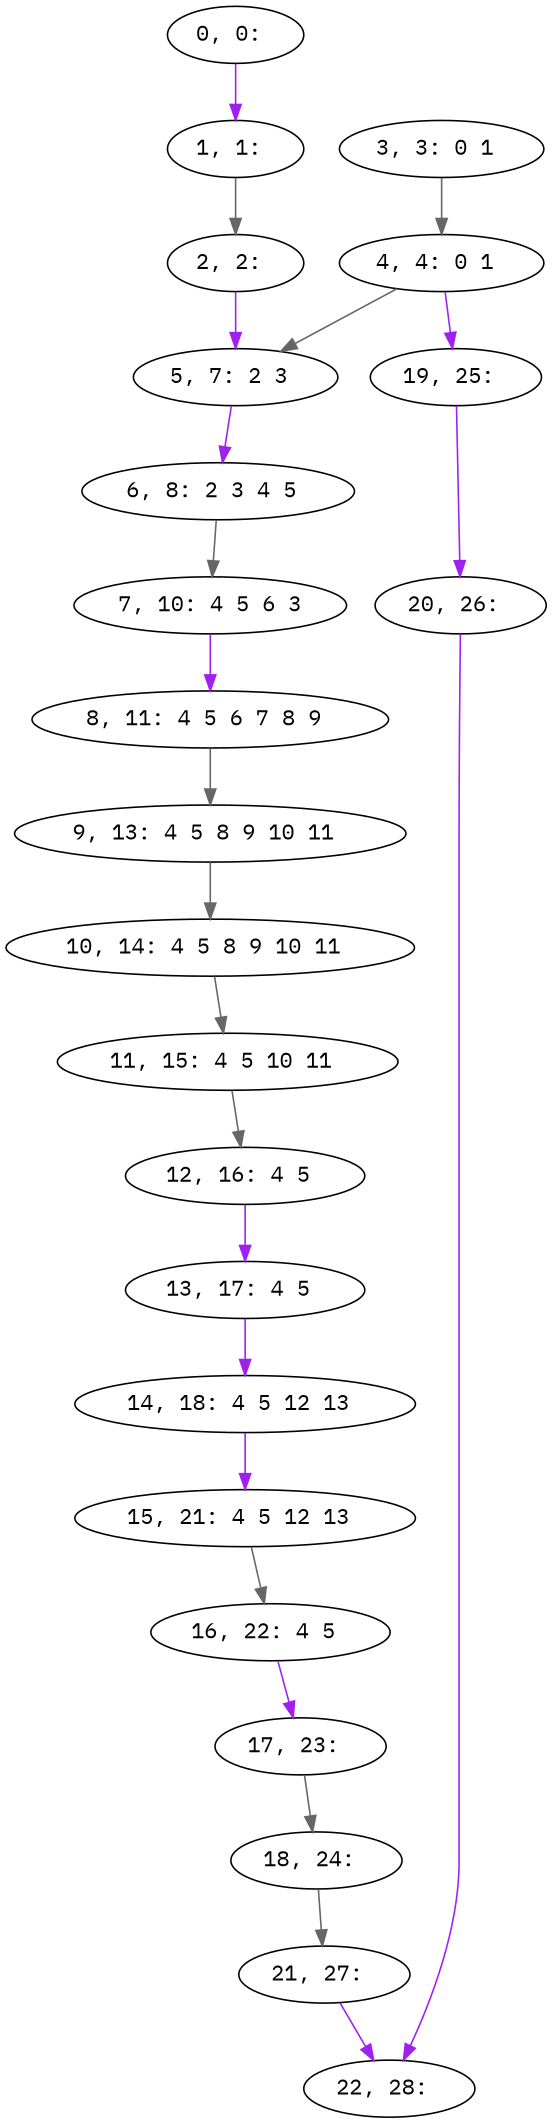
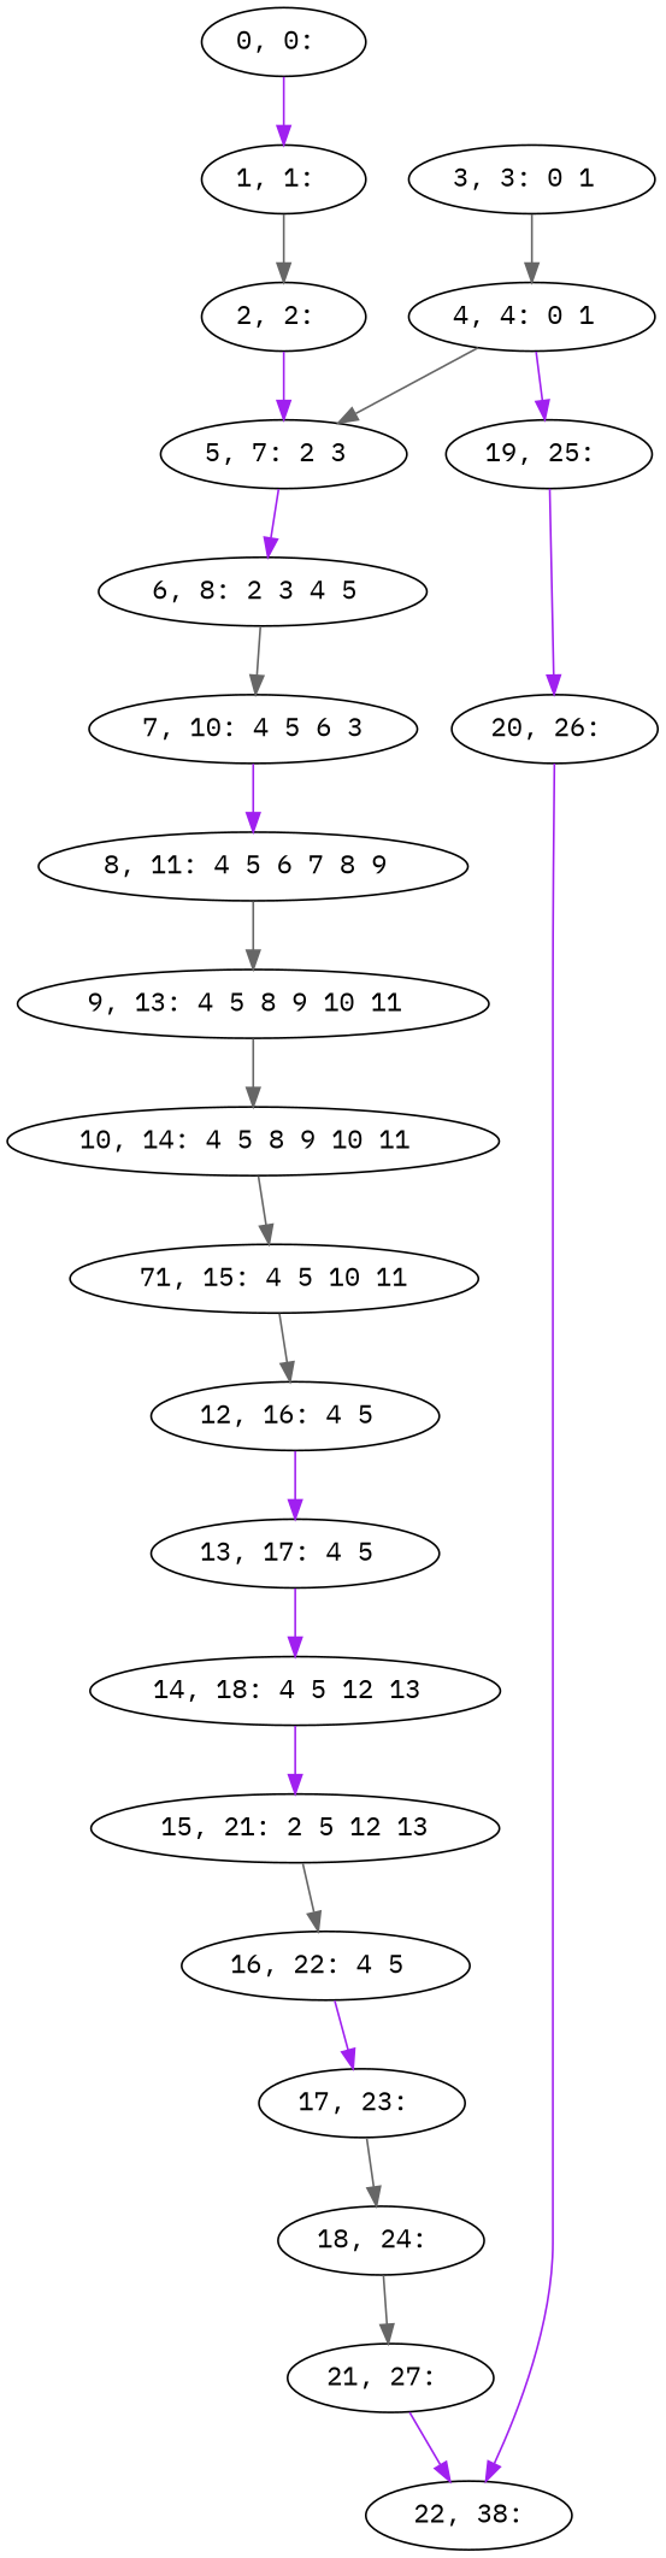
  digraph {
    fontname="IBM Plex Mono"
    node [fontname="IBM Plex Mono"]
    edge [color=purple fontname="IBM Plex Mono"]
    n1 [label="0, 0: "]
    n2 [label="1, 1: "]
    n3 [label="2, 2: "]
    n4 [label="5, 7: 2 3 "]
    n5 [label="3, 3: 0 1 "]
    n6 [label="4, 4: 0 1 "]
    n7 [label="19, 25: "]
    n8 [label="6, 8: 2 3 4 5 "]
    n9 [label="20, 26: "]
    n10 [label="7, 10: 4 5 6 3"]
    n11 [label="8, 11: 4 5 6 7 8 9 "]
    n12 [label="9, 13: 4 5 8 9 10 11 "]
    n13 [label="10, 14: 4 5 8 9 10 11 "]
-   n14 [label="11, 15: 4 5 10 11 "]
+   n14 [label="71, 15: 4 5 10 11"]
    n15 [label="12, 16: 4 5 "]
    n16 [label="13, 17: 4 5 "]
    n17 [label="14, 18: 4 5 12 13 "]
-   n18 [label="15, 21: 4 5 12 13 "]
+   n18 [label="15, 21: 2 5 12 13"]
    n19 [label="16, 22: 4 5 "]
    n20 [label="17, 23: "]
    n21 [label="18, 24: "]
    n22 [label="21, 27: "]
-   n23 [label="22, 28: "]
+   n23 [label="22, 38:"]
    n1 -> n2
    n2 -> n3 [color=gray40]
    n3 -> n4
    n4 -> n8
    n5 -> n6 [color=gray40]
    n6 -> n4 [color=gray40]
    n6 -> n7
    n7 -> n9
    n8 -> n10 [color=gray40]
    n9 -> n23
    n10 -> n11
    n11 -> n12 [color=gray40]
    n12 -> n13 [color=gray40]
    n13 -> n14 [color=gray40]
    n14 -> n15 [color=gray40]
    n15 -> n16
    n16 -> n17
    n17 -> n18
    n18 -> n19 [color=gray40]
    n19 -> n20
    n20 -> n21 [color=gray40]
    n21 -> n22 [color=gray40]
    n22 -> n23
  }
